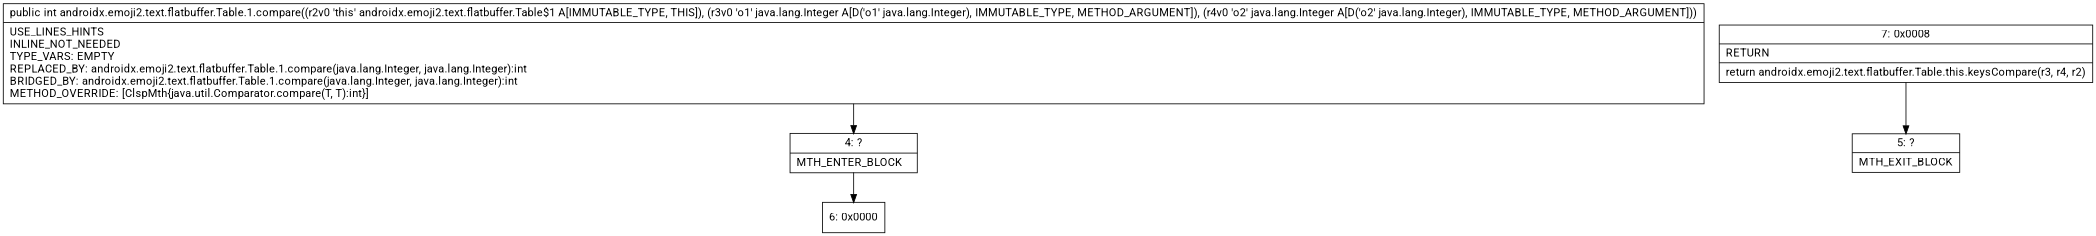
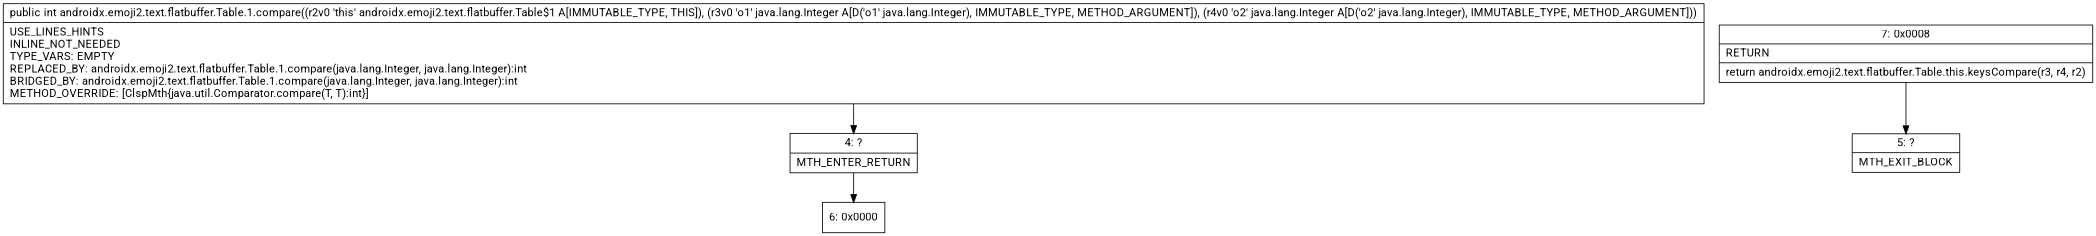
  digraph {
    fontname=Roboto
    node [fontname=Roboto shape=record]
    edge [fontname=Roboto]
-   n1 [label="{4\:\ ?|MTH_ENTER_BLOCK\l}"]
+   n1 [label="{4\:\ ?|MTH_ENTER_RETURN\l}"]
    n2 [label="{6\:\ 0x0000}"]
    n3 [label="{7\:\ 0x0008|RETURN\l|return androidx.emoji2.text.flatbuffer.Table.this.keysCompare(r3, r4, r2)\l}"]
    n4 [label="{5\:\ ?|MTH_EXIT_BLOCK\l}"]
    n5 [label="{public int androidx.emoji2.text.flatbuffer.Table.1.compare((r2v0 'this' androidx.emoji2.text.flatbuffer.Table$1 A[IMMUTABLE_TYPE, THIS]), (r3v0 'o1' java.lang.Integer A[D('o1' java.lang.Integer), IMMUTABLE_TYPE, METHOD_ARGUMENT]), (r4v0 'o2' java.lang.Integer A[D('o2' java.lang.Integer), IMMUTABLE_TYPE, METHOD_ARGUMENT]))  | USE_LINES_HINTS\lINLINE_NOT_NEEDED\lTYPE_VARS: EMPTY\lREPLACED_BY: androidx.emoji2.text.flatbuffer.Table.1.compare(java.lang.Integer, java.lang.Integer):int\lBRIDGED_BY: androidx.emoji2.text.flatbuffer.Table.1.compare(java.lang.Integer, java.lang.Integer):int\lMETHOD_OVERRIDE: [ClspMth\{java.util.Comparator.compare(T, T):int\}]\l}"]
    n1 -> n2
    n3 -> n4
    n5 -> n1
  }
